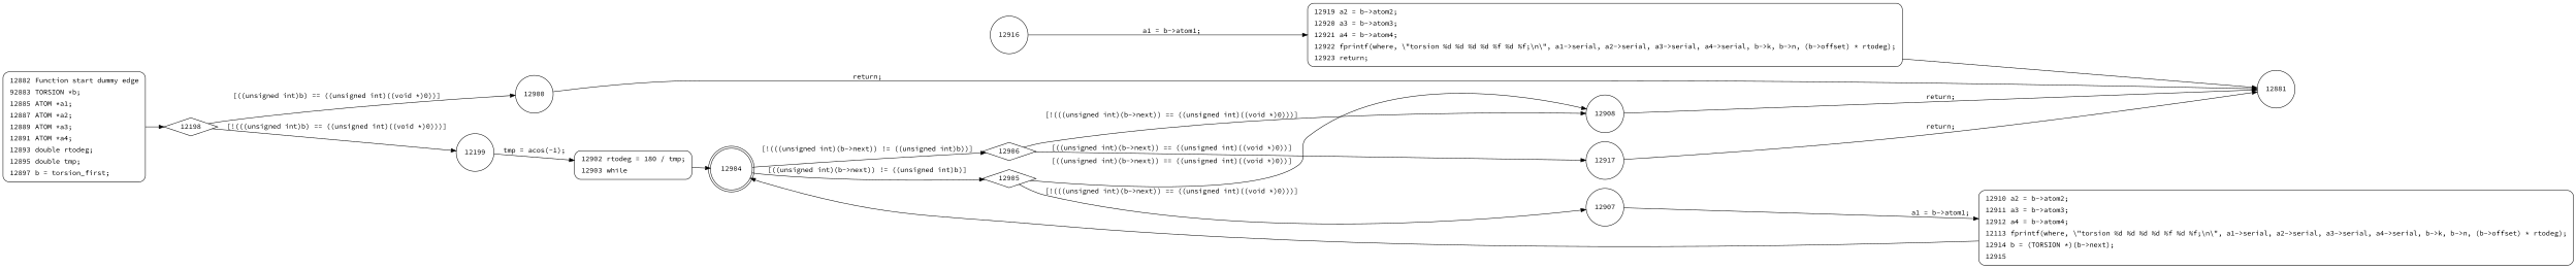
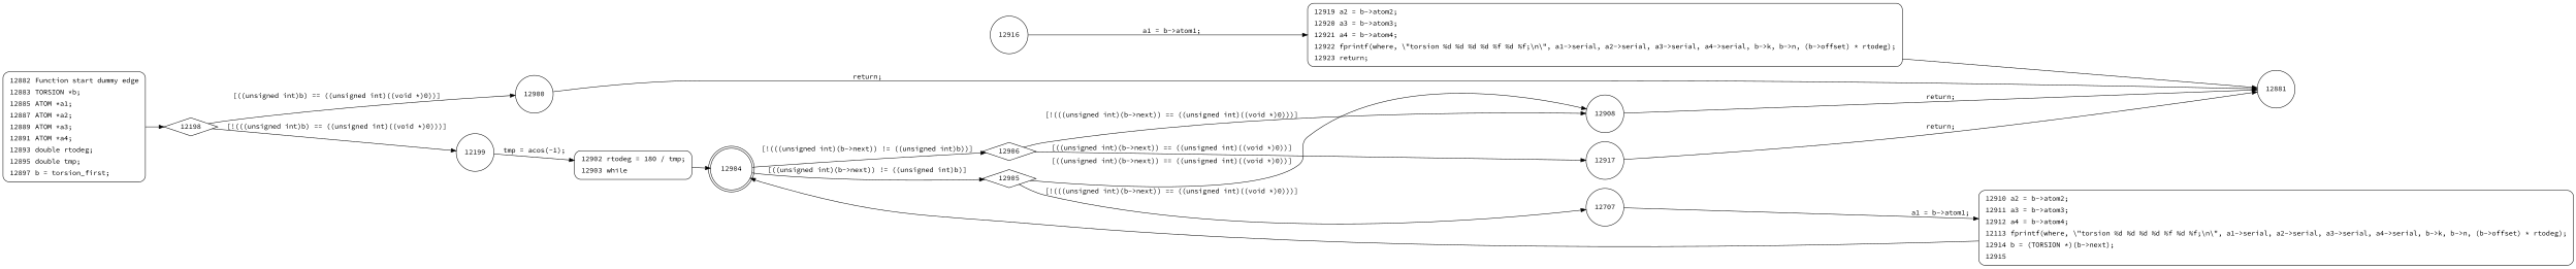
  digraph {
    fontname="Source Code Pro"
    rankdir=LR
    node [fontname="Source Code Pro" shape=circle]
    edge [fontname="Source Code Pro"]
    n1 [label=12198 shape=diamond]
    n2 [label=12199]
    12900
    n4 [fillcolor=white label=<<table border="0" cellborder="0" cellpadding="3" bgcolor="white"><tr><td align="right">12902</td><td align="left">rtodeg = 180 / tmp;</td></tr><tr><td align="right">12903</td><td align="left">while</td></tr></table>> penwidth=1 shape=Mrecord style="filled,bold"]
    12881
    12904 [shape=doublecircle]
    12906 [shape=diamond]
    12905 [shape=diamond]
    12917
    12908
-   12907
+   12907 [label=12707]
    n12 [fillcolor=white label=<<table border="0" cellborder="0" cellpadding="3" bgcolor="white"><tr><td align="right">12919</td><td align="left">a2 = b-&gt;atom2;</td></tr><tr><td align="right">12920</td><td align="left">a3 = b-&gt;atom3;</td></tr><tr><td align="right">12921</td><td align="left">a4 = b-&gt;atom4;</td></tr><tr><td align="right">12922</td><td align="left">fprintf(where, \"torsion %d %d %d %d %f %d %f;\n\", a1-&gt;serial, a2-&gt;serial, a3-&gt;serial, a4-&gt;serial, b-&gt;k, b-&gt;n, (b-&gt;offset) * rtodeg);</td></tr><tr><td align="right">12923</td><td align="left">return;</td></tr></table>> penwidth=1 shape=Mrecord style="filled,bold"]
    12916
    n14 [fillcolor=white label=<<table border="0" cellborder="0" cellpadding="3" bgcolor="white"><tr><td align="right">12910</td><td align="left">a2 = b-&gt;atom2;</td></tr><tr><td align="right">12911</td><td align="left">a3 = b-&gt;atom3;</td></tr><tr><td align="right">12912</td><td align="left">a4 = b-&gt;atom4;</td></tr><tr><td align="right">12113</td><td align="left">fprintf(where, \"torsion %d %d %d %d %f %d %f;\n\", a1-&gt;serial, a2-&gt;serial, a3-&gt;serial, a4-&gt;serial, b-&gt;k, b-&gt;n, (b-&gt;offset) * rtodeg);</td></tr><tr><td align="right">12914</td><td align="left">b = (TORSION *)(b-&gt;next);</td></tr><tr><td align="right">12915</td><td align="left"></td></tr></table>> penwidth=1 shape=Mrecord style="filled,bold"]
-   n15 [fillcolor=white label=<<table border="0" cellborder="0" cellpadding="3" bgcolor="white"><tr><td align="right">12882</td><td align="left">Function start dummy edge</td></tr><tr><td align="right">92883</td><td align="left">TORSION *b;</td></tr><tr><td align="right">12885</td><td align="left">ATOM *a1;</td></tr><tr><td align="right">12887</td><td align="left">ATOM *a2;</td></tr><tr><td align="right">12889</td><td align="left">ATOM *a3;</td></tr><tr><td align="right">12891</td><td align="left">ATOM *a4;</td></tr><tr><td align="right">12893</td><td align="left">double rtodeg;</td></tr><tr><td align="right">12895</td><td align="left">double tmp;</td></tr><tr><td align="right">12897</td><td align="left">b = torsion_first;</td></tr></table>> penwidth=1 shape=Mrecord style="filled,bold"]
+   n15 [fillcolor=white label=<<table border="0" cellborder="0" cellpadding="3" bgcolor="white"><tr><td align="right">12882</td><td align="left">Function start dummy edge</td></tr><tr><td align="right">12883</td><td align="left">TORSION *b;</td></tr><tr><td align="right">12885</td><td align="left">ATOM *a1;</td></tr><tr><td align="right">12887</td><td align="left">ATOM *a2;</td></tr><tr><td align="right">12889</td><td align="left">ATOM *a3;</td></tr><tr><td align="right">12891</td><td align="left">ATOM *a4;</td></tr><tr><td align="right">12893</td><td align="left">double rtodeg;</td></tr><tr><td align="right">12895</td><td align="left">double tmp;</td></tr><tr><td align="right">12897</td><td align="left">b = torsion_first;</td></tr></table>> penwidth=1 shape=Mrecord style="filled,bold"]
    n1 -> n2 [label="[!(((unsigned int)b) == ((unsigned int)((void *)0)))]"]
    n1 -> 12900 [label="[((unsigned int)b) == ((unsigned int)((void *)0))]"]
    n2 -> n4 [label="tmp = acos(-1);"]
    12900 -> 12881 [label="return;"]
    n4 -> 12904
    12904 -> 12906 [label="[!(((unsigned int)(b->next)) != ((unsigned int)b))]"]
    12904 -> 12905 [label="[((unsigned int)(b->next)) != ((unsigned int)b)]"]
    12906 -> 12917 [label="[((unsigned int)(b->next)) == ((unsigned int)((void *)0))]"]
    12906 -> 12908 [label="[!(((unsigned int)(b->next)) == ((unsigned int)((void *)0)))]"]
    12905 -> 12908 [label="[((unsigned int)(b->next)) == ((unsigned int)((void *)0))]"]
    12905 -> 12907 [label="[!(((unsigned int)(b->next)) == ((unsigned int)((void *)0)))]"]
    12917 -> 12881 [label="return;"]
    12908 -> 12881 [label="return;"]
    12907 -> n14 [label="a1 = b->atom1;"]
    n12 -> 12881
    12916 -> n12 [label="a1 = b->atom1;"]
    n14 -> 12904
    n15 -> n1
  }
